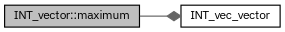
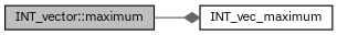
  digraph {
    rankdir=LR
    fontname="IBM Plex Sans"
    node [color=black fontname="IBM Plex Sans" fontsize=10 shape=record style=filled]
    n1 [fillcolor=grey75 fontcolor=black height=0.2 label="INT_vector::maximum" width=0.4]
-   n2 [fillcolor=white height=0.2 label=INT_vec_vector width=0.4]
+   n2 [fillcolor=white height=0.2 label=INT_vec_maximum width=0.4]
    n1 -> n2 [color=gray40 fontname="IBM Plex Sans" fontsize=10 labelfontname=Helvetica labelfontsize=10 style=solid arrowhead=diamond]
  }
